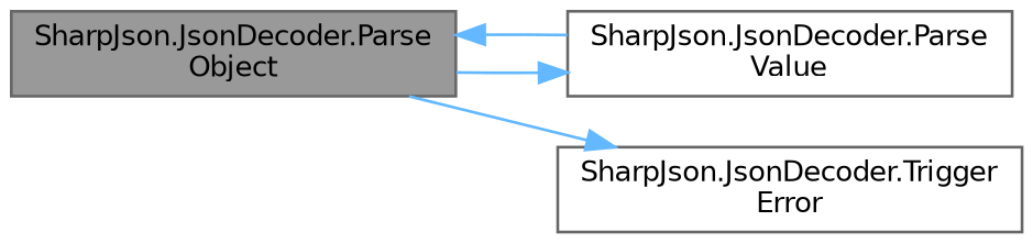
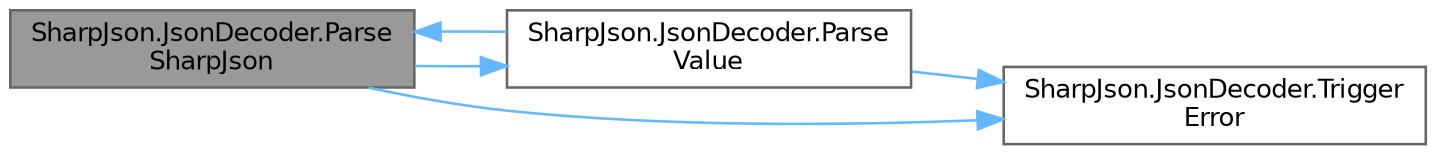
  digraph {
    rankdir=LR
    node [color=grey40 fillcolor=white fontname=Helvetica fontsize=10 shape=box style=filled]
    edge [color=steelblue1 fontname=Helvetica fontsize=10 labelfontname=Helvetica labelfontsize=10 style=solid]
-   n1 [color=gray40 fillcolor=grey60 fontcolor=black height=0.2 label="SharpJson.JsonDecoder.Parse\lObject" width=0.4]
+   n1 [color=gray40 fillcolor=grey60 fontcolor=black height=0.2 label="SharpJson.JsonDecoder.Parse\lSharpJson" width=0.4]
    n2 [height=0.2 label="SharpJson.JsonDecoder.Parse\lValue" width=0.4]
    n3 [height=0.2 label="SharpJson.JsonDecoder.Trigger\lError" width=0.4]
    n1 -> n2
    n1 -> n3
    n2 -> n1
+   n2 -> n3
  }
